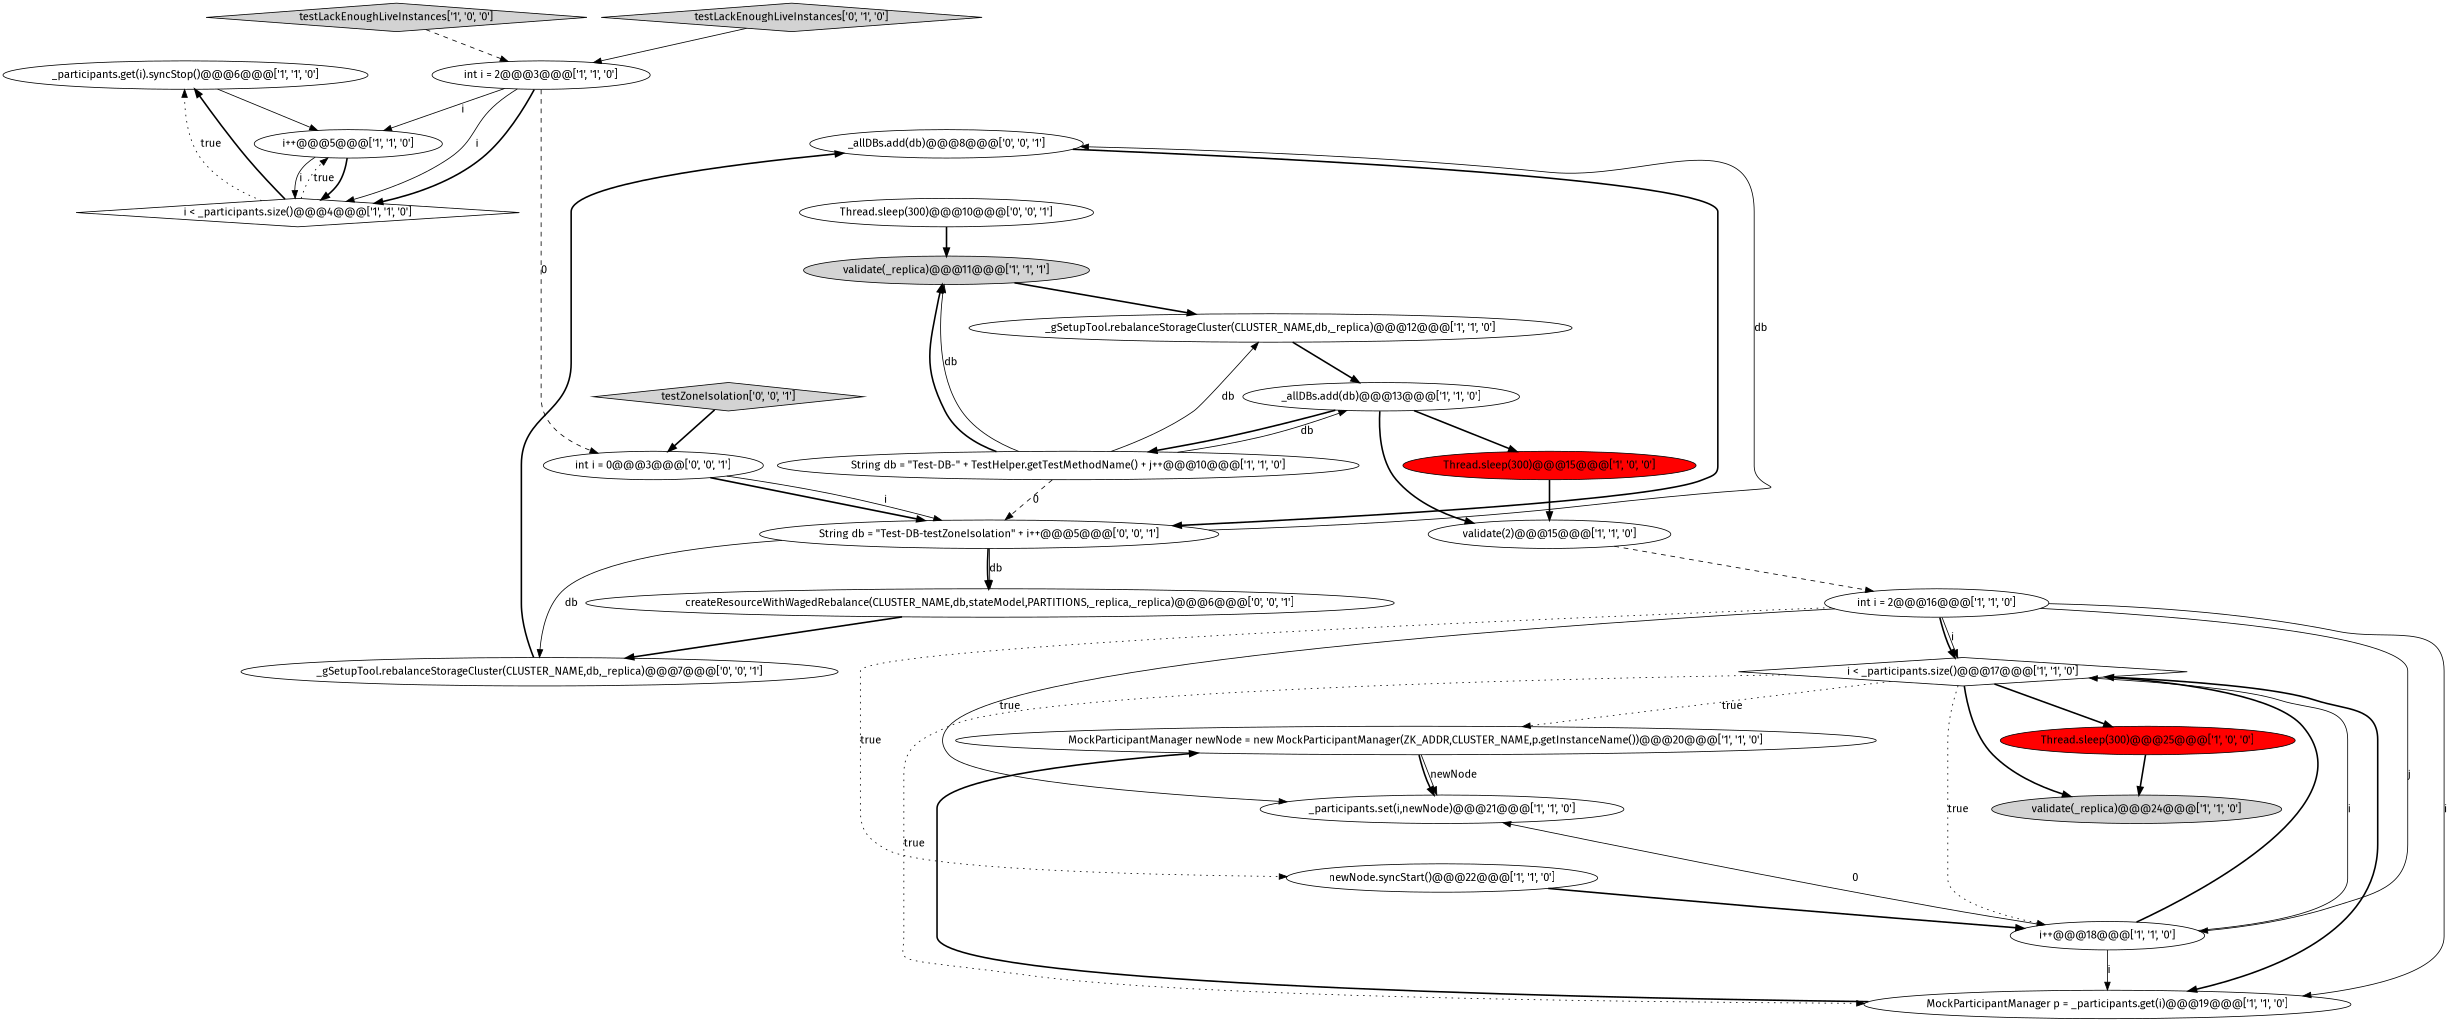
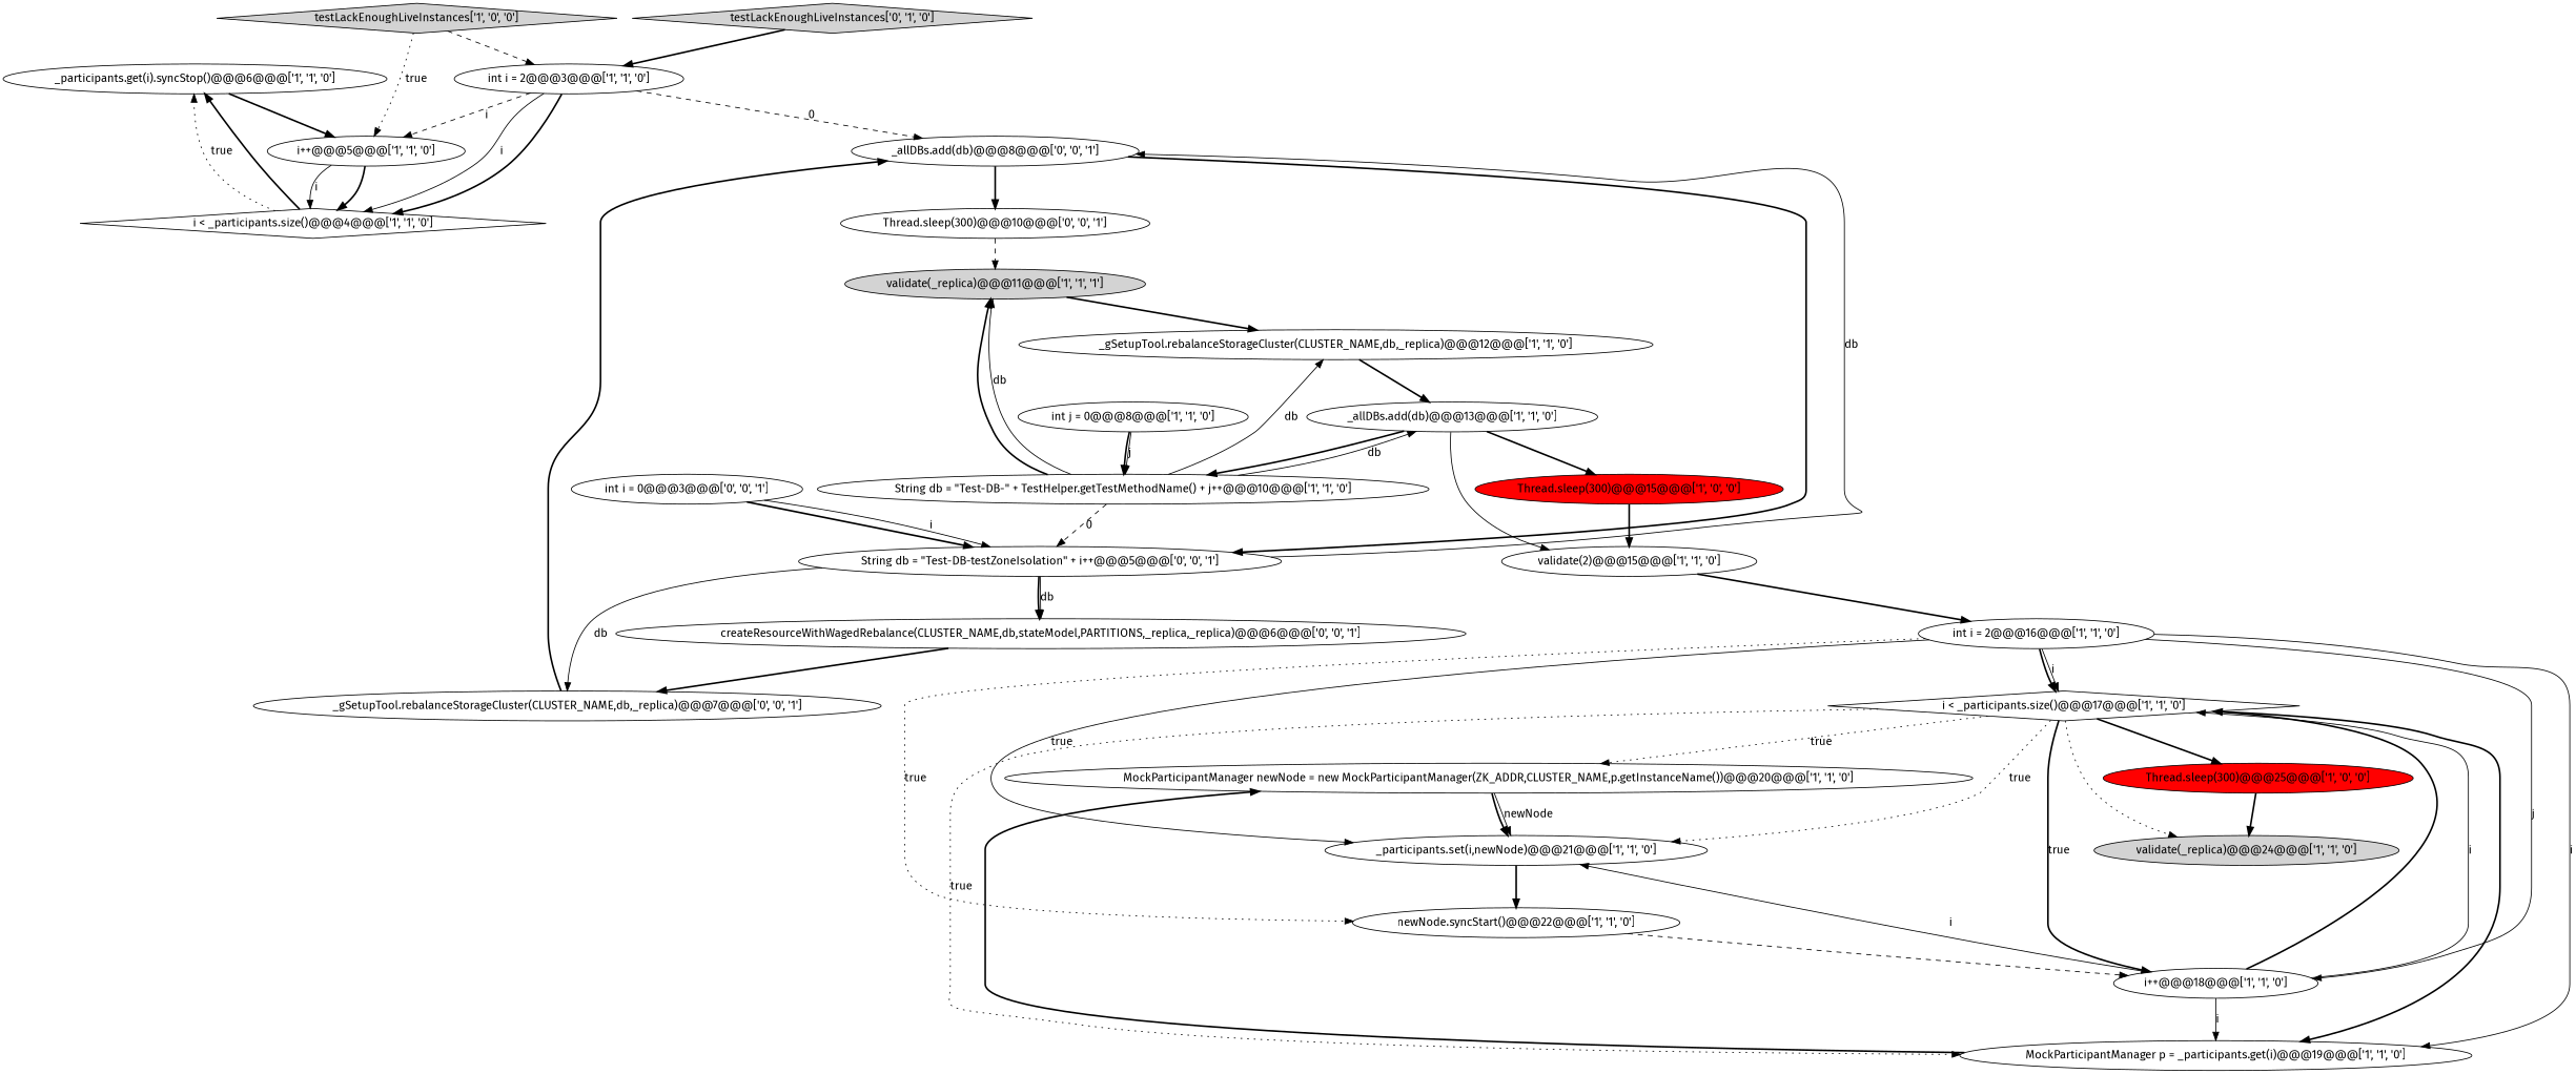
  digraph {
    fontname="Fira Sans"
    node [fillcolor=white fontname="Fira Sans" shape=ellipse style=filled]
    edge [fontname="Fira Sans" style=bold]
    n1 [label="_participants.get(i).syncStop()@@@6@@@['1', '1', '0']"]
    n2 [label="i++@@@5@@@['1', '1', '0']"]
    n3 [label="i < _participants.size()@@@4@@@['1', '1', '0']" shape=diamond]
    n4 [label="_gSetupTool.rebalanceStorageCluster(CLUSTER_NAME,db,_replica)@@@7@@@['0', '0', '1']"]
    n5 [label="_allDBs.add(db)@@@8@@@['0', '0', '1']"]
    n6 [label="Thread.sleep(300)@@@10@@@['0', '0', '1']"]
    n7 [label="String db = \"Test-DB-testZoneIsolation\" + i++@@@5@@@['0', '0', '1']"]
    n8 [fillcolor=red label="Thread.sleep(300)@@@25@@@['1', '0', '0']"]
    n9 [fillcolor=lightgray label="validate(_replica)@@@24@@@['1', '1', '0']"]
    n10 [label="_allDBs.add(db)@@@13@@@['1', '1', '0']"]
    n11 [label="String db = \"Test-DB-\" + TestHelper.getTestMethodName() + j++@@@10@@@['1', '1', '0']"]
    n12 [label="validate(2)@@@15@@@['1', '1', '0']"]
    n13 [fillcolor=red label="Thread.sleep(300)@@@15@@@['1', '0', '0']"]
    n14 [fillcolor=lightgray label="validate(_replica)@@@11@@@['1', '1', '1']"]
    n15 [label="_gSetupTool.rebalanceStorageCluster(CLUSTER_NAME,db,_replica)@@@12@@@['1', '1', '0']"]
    n16 [label="int i = 2@@@16@@@['1', '1', '0']"]
    n17 [label="i < _participants.size()@@@17@@@['1', '1', '0']" shape=diamond]
    n18 [label="MockParticipantManager newNode = new MockParticipantManager(ZK_ADDR,CLUSTER_NAME,p.getInstanceName())@@@20@@@['1', '1', '0']"]
    n19 [label="i++@@@18@@@['1', '1', '0']"]
    n20 [label="MockParticipantManager p = _participants.get(i)@@@19@@@['1', '1', '0']"]
    n21 [label="_participants.set(i,newNode)@@@21@@@['1', '1', '0']"]
    n22 [label="newNode.syncStart()@@@22@@@['1', '1', '0']"]
    n23 [label="createResourceWithWagedRebalance(CLUSTER_NAME,db,stateModel,PARTITIONS,_replica,_replica)@@@6@@@['0', '0', '1']"]
    n24 [label="int i = 2@@@3@@@['1', '1', '0']"]
    n25 [label="int i = 0@@@3@@@['0', '0', '1']"]
+   n26 [label="int j = 0@@@8@@@['1', '1', '0']"]
    n27 [fillcolor=lightgray label="testLackEnoughLiveInstances['1', '0', '0']" shape=diamond]
    n28 [fillcolor=lightgray label="testLackEnoughLiveInstances['0', '1', '0']" shape=diamond]
-   n29 [fillcolor=lightgray label="testZoneIsolation['0', '0', '1']" shape=diamond]
-   n1 -> n2 [style=solid]
+   n1 -> n2
    n2 -> n3
    n2 -> n3 [label=i style=solid]
    n3 -> n1
    n3 -> n1 [label=true style=dotted]
-   n3 -> n2 [label=true style=dotted]
+   n27 -> n2 [label=true style=dotted]
    n4 -> n5
+   n5 -> n6
    n5 -> n7
-   n6 -> n14
+   n6 -> n14 [style=dashed]
    n7 -> n4 [label=db style=solid]
    n7 -> n5 [label=db style=solid]
    n7 -> n23
    n7 -> n23 [label=db style=solid]
    n8 -> n9
    n10 -> n11
-   n10 -> n12
+   n10 -> n12 [style=solid]
    n10 -> n13
    n11 -> n7 [label=0 style=dashed]
    n11 -> n10 [label=db style=solid]
    n11 -> n14 [label=db style=solid]
    n11 -> n14
    n11 -> n15 [label=db style=solid]
-   n12 -> n16 [style=dashed]
+   n12 -> n16
    n13 -> n12
    n14 -> n15
    n15 -> n10
    n16 -> n17
    n16 -> n17 [label=i style=solid]
    n16 -> n19 [label=j style=solid]
    n16 -> n20 [label=i style=solid]
    n16 -> n21 [label=true style=solid]
    n16 -> n22 [label=true style=dotted]
    n17 -> n8
-   n17 -> n9
+   n17 -> n9 [style=dotted]
    n17 -> n18 [label=true style=dotted]
-   n17 -> n19 [label=true style=dotted]
+   n17 -> n19 [label=true]
    n17 -> n20
    n17 -> n20 [label=true style=dotted]
+   n17 -> n21 [label=true style=dotted]
    n18 -> n21 [label=newNode style=solid]
    n18 -> n21
    n19 -> n17
    n19 -> n17 [label=i style=solid]
    n19 -> n20 [label=i style=solid]
-   n19 -> n21 [label=0 style=solid]
+   n19 -> n21 [label=i style=solid]
    n20 -> n18
-   n22 -> n19
+   n21 -> n22
+   n22 -> n19 [style=dashed]
    n23 -> n4
-   n24 -> n2 [label=i style=solid]
+   n24 -> n2 [label=i style=dashed]
    n24 -> n3 [label=i style=solid]
    n24 -> n3
-   n24 -> n25 [label=0 style=dashed]
+   n24 -> n5 [label=0 style=dashed]
    n25 -> n7
    n25 -> n7 [label=i style=solid]
+   n26 -> n11
+   n26 -> n11 [label=j style=solid]
    n27 -> n24 [style=dashed]
-   n28 -> n24 [style=solid]
-   n29 -> n25
+   n28 -> n24
  }
